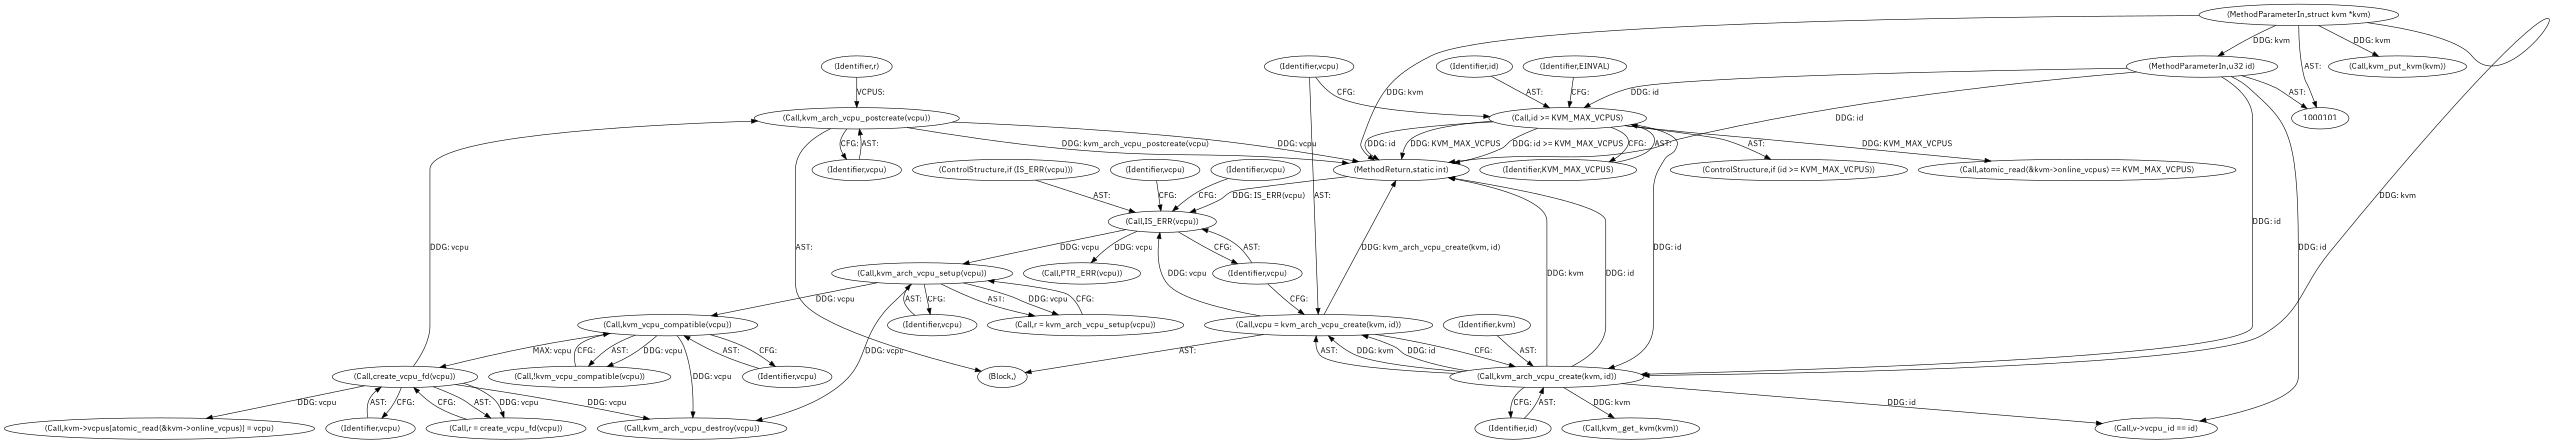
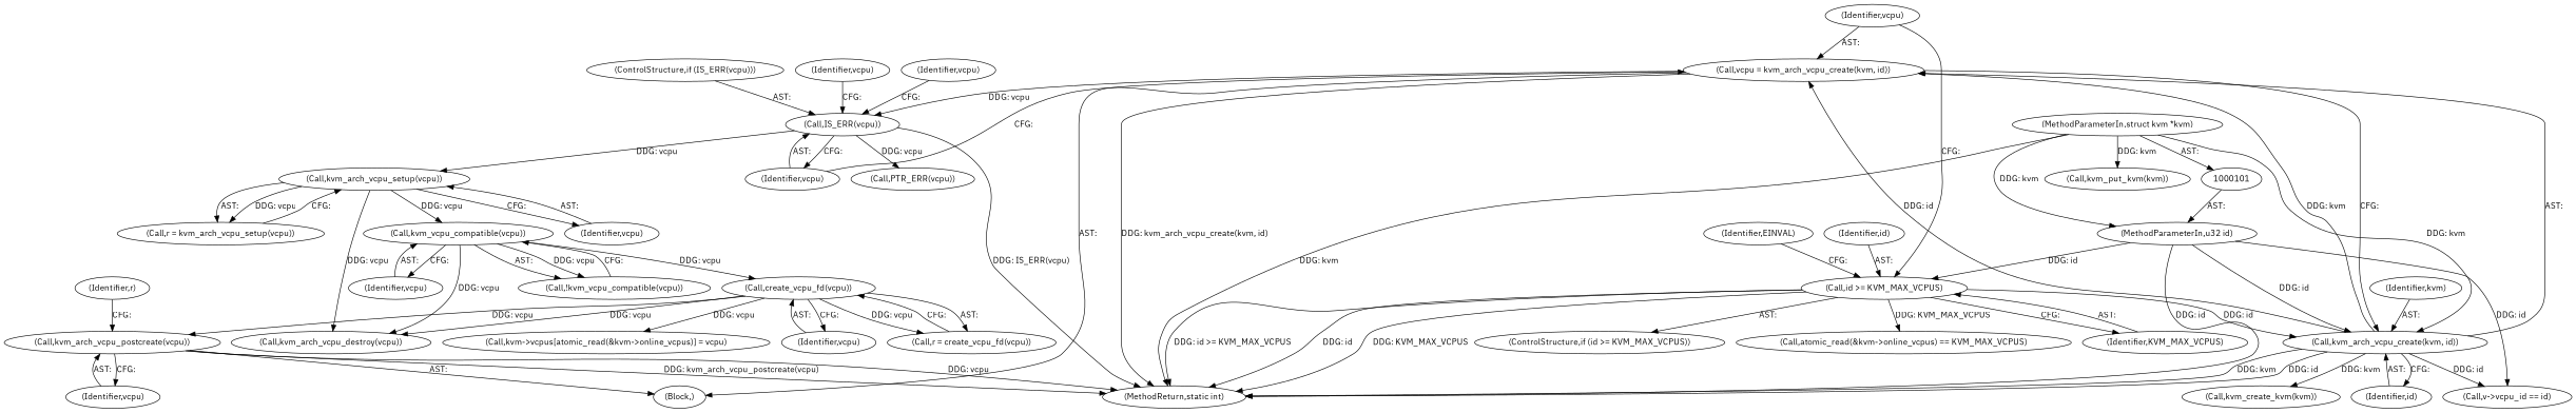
  digraph {
    fontname="IBM Plex Sans"
    node [fontname="IBM Plex Sans"]
    edge [fontname="IBM Plex Sans"]
    n1 [label="(Call,kvm_arch_vcpu_postcreate(vcpu))"]
    n2 [label="(Block,)"]
    n3 [label="(Identifier,vcpu)"]
    n4 [label="(MethodReturn,static int)"]
    n5 [label="(Call,create_vcpu_fd(vcpu))"]
    n6 [label="(Call,kvm_arch_vcpu_destroy(vcpu))"]
    n7 [label="(Identifier,vcpu)"]
    n8 [label="(Call,r = create_vcpu_fd(vcpu))"]
    n9 [label="(Call,kvm->vcpus[atomic_read(&kvm->online_vcpus)] = vcpu)"]
    n10 [label="(Call,kvm_vcpu_compatible(vcpu))"]
    n11 [label="(Identifier,vcpu)"]
    n12 [label="(Call,!kvm_vcpu_compatible(vcpu))"]
    n13 [label="(Call,kvm_arch_vcpu_setup(vcpu))"]
    n14 [label="(Identifier,vcpu)"]
    n15 [label="(Call,r = kvm_arch_vcpu_setup(vcpu))"]
    n16 [label="(Call,IS_ERR(vcpu))"]
    n17 [label="(Call,PTR_ERR(vcpu))"]
    n18 [label="(Identifier,vcpu)"]
    n19 [label="(ControlStructure,if (IS_ERR(vcpu)))"]
    n20 [label="(Call,vcpu = kvm_arch_vcpu_create(kvm, id))"]
    n21 [label="(Call,kvm_arch_vcpu_create(kvm, id))"]
-   n22 [label="(Call,kvm_get_kvm(kvm))"]
+   n22 [label="(Call,kvm_create_kvm(kvm))"]
    n23 [label="(Identifier,id)"]
    n24 [label="(Call,v->vcpu_id == id)"]
    n25 [label="(MethodParameterIn,struct kvm *kvm)"]
    n26 [label="(Call,kvm_put_kvm(kvm))"]
    1000101
    n28 [label="(MethodParameterIn,u32 id)"]
    n29 [label="(Call,id >= KVM_MAX_VCPUS)"]
    n30 [label="(ControlStructure,if (id >= KVM_MAX_VCPUS))"]
    n31 [label="(Call,atomic_read(&kvm->online_vcpus) == KVM_MAX_VCPUS)"]
    n32 [label="(Identifier,KVM_MAX_VCPUS)"]
    n33 [label="(Identifier,vcpu)"]
    n34 [label="(Identifier,vcpu)"]
    n35 [label="(Identifier,r)"]
    n36 [label="(Identifier,vcpu)"]
    n37 [label="(Identifier,id)"]
    n38 [label="(Identifier,EINVAL)"]
    n39 [label="(Identifier,kvm)"]
    n1 -> n2 [label="AST: "]
    n1 -> n3 [label="CFG: "]
    n1 -> n4 [label="DDG: kvm_arch_vcpu_postcreate(vcpu)"]
    n1 -> n4 [label="DDG: vcpu"]
    n3 -> n1 [label="AST: "]
    n5 -> n1 [label="DDG: vcpu"]
    n5 -> n6 [label="DDG: vcpu"]
    n5 -> n7 [label="CFG: "]
    n5 -> n8 [label="AST: "]
    n5 -> n8 [label="DDG: vcpu"]
    n5 -> n9 [label="DDG: vcpu"]
    n7 -> n5 [label="AST: "]
    n8 -> n5 [label="CFG: "]
-   n10 -> n5 [label="MAX: vcpu"]
+   n10 -> n5 [label="DDG: vcpu"]
    n10 -> n6 [label="DDG: vcpu"]
    n10 -> n11 [label="CFG: "]
    n10 -> n12 [label="AST: "]
    n10 -> n12 [label="DDG: vcpu"]
    n11 -> n10 [label="AST: "]
    n12 -> n10 [label="CFG: "]
    n13 -> n6 [label="DDG: vcpu"]
    n13 -> n10 [label="DDG: vcpu"]
    n13 -> n14 [label="CFG: "]
    n13 -> n15 [label="AST: "]
    n13 -> n15 [label="DDG: vcpu"]
    n14 -> n13 [label="AST: "]
    n15 -> n13 [label="CFG: "]
-   n4 -> n16 [label="DDG: IS_ERR(vcpu)"]
+   n16 -> n4 [label="DDG: IS_ERR(vcpu)"]
    n16 -> n13 [label="DDG: vcpu"]
    n16 -> n17 [label="DDG: vcpu"]
    n16 -> n18 [label="CFG: "]
    n18 -> n16 [label="AST: "]
    n18 -> n20 [label="CFG: "]
    n19 -> n16 [label="AST: "]
    n20 -> n2 [label="AST: "]
    n20 -> n4 [label="DDG: kvm_arch_vcpu_create(kvm, id)"]
    n20 -> n16 [label="DDG: vcpu"]
    n20 -> n21 [label="CFG: "]
    n21 -> n4 [label="DDG: kvm"]
    n21 -> n4 [label="DDG: id"]
    n21 -> n20 [label="AST: "]
    n21 -> n20 [label="DDG: kvm"]
    n21 -> n20 [label="DDG: id"]
    n21 -> n22 [label="DDG: kvm"]
    n21 -> n23 [label="CFG: "]
    n21 -> n24 [label="DDG: id"]
    n23 -> n21 [label="AST: "]
    n25 -> n4 [label="DDG: kvm"]
    n25 -> n21 [label="DDG: kvm"]
    n25 -> n26 [label="DDG: kvm"]
    n25 -> 1000101 [label="AST: "]
    n25 -> n28 [label="DDG: kvm"]
    n28 -> n4 [label="DDG: id"]
    n28 -> n21 [label="DDG: id"]
    n28 -> n24 [label="DDG: id"]
-   n28 -> 1000101 [label="AST: "]
+   1000101 -> n28 [label="AST: "]
    n28 -> n29 [label="DDG: id"]
    n29 -> n4 [label="DDG: id"]
    n29 -> n4 [label="DDG: KVM_MAX_VCPUS"]
    n29 -> n4 [label="DDG: id >= KVM_MAX_VCPUS"]
    n29 -> n21 [label="DDG: id"]
    n29 -> n30 [label="AST: "]
    n29 -> n31 [label="DDG: KVM_MAX_VCPUS"]
    n29 -> n32 [label="CFG: "]
    n32 -> n29 [label="AST: "]
    n33 -> n16 [label="CFG: "]
    n34 -> n16 [label="CFG: "]
-   n35 -> n1 [label="VCPUS: "]
+   n35 -> n1 [label="CFG: "]
    n36 -> n20 [label="AST: "]
    n36 -> n29 [label="CFG: "]
    n37 -> n29 [label="AST: "]
    n38 -> n29 [label="CFG: "]
    n39 -> n21 [label="AST: "]
  }
